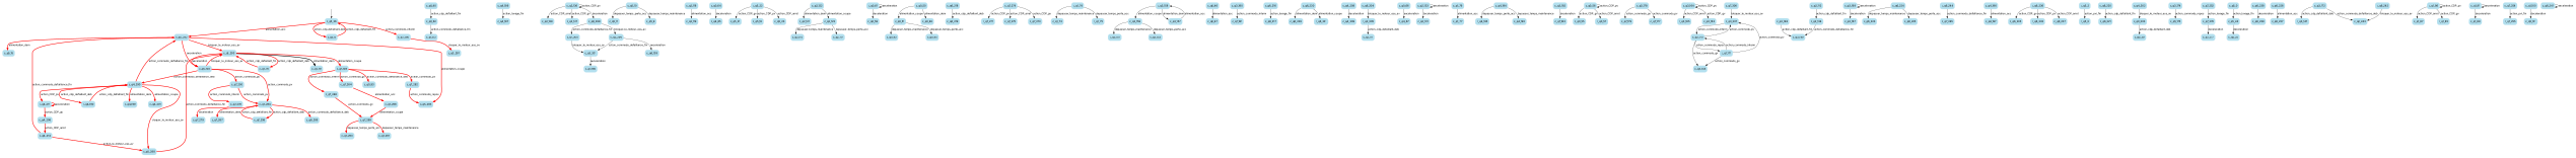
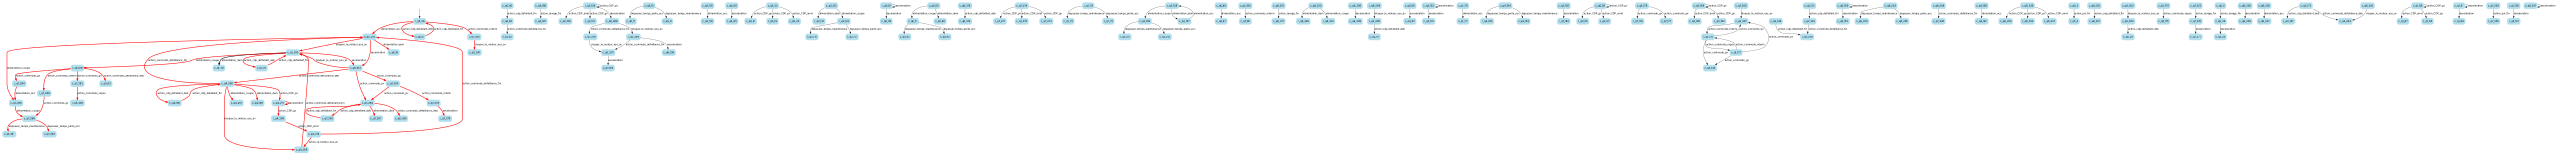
  digraph {
    fontname=Inter
    rankdir=TB
    node [fontname=Inter style="rounded, filled" color=lightblue2 shape=box]
    edge [fontname=Inter]
    start_c_q5_36 [style=invisible color="" shape=""]
    n2 [label=c_q5_36]
    n3 [label=c_q5_292]
    n4 [label=c_q5_6]
    n5 [label=c_q7_280]
    n6 [label=c_q0_40]
    n7 [label=c_q0_62]
    n8 [label=c_q1_63]
    n9 [label=c_q4_187]
    n10 [label=c_q7_300]
    n11 [label=c_q3_301]
    n12 [label=c_q7_185]
    n13 [label=c_q5_11]
    n14 [label=c_q2_119]
    n15 [label=c_q4_65]
    n16 [label=c_q5_22]
    n17 [label=c_q5_21]
    n18 [label=c_q5_19]
    n19 [label=c_q5_23]
    n20 [label=c_q4_290]
    n21 [label=c_q4_211]
    n22 [label=c_q4_201]
    n23 [label=c_q4_190]
    n24 [label=c_q4_199]
    n25 [label=c_q0_288]
    n26 [label=c_q4_206]
    n27 [label=c_q1_293]
    n28 [label=c_q5_283]
    n29 [label=c_q5_15]
    n30 [label=c_q5_103]
    n31 [label=c_q2_122]
    n32 [label=c_q2_121]
    n33 [label=c_q2_123]
    n34 [label=c_q2_115]
    n35 [label=c_q2_117]
    n36 [label=c_q0_59]
    n37 [label=c_q0_50]
    n38 [label=c_q0_51]
    n39 [label=c_q0_49]
    n40 [label=c_q0_43]
    n41 [label=c_q0_45]
    n42 [label=c_q6_218]
    n43 [label=c_q6_219]
    n44 [label=c_q7_271]
    n45 [label=c_q1_74]
    n46 [label=c_q1_73]
    n47 [label=c_q1_75]
    n48 [label=c_q3_151]
    n49 [label=c_q0_47]
    n50 [label=c_q3_180]
    n51 [label=c_q7_181]
    n52 [label=c_q6_139]
    n53 [label=c_q6_217]
    n54 [label=c_q6_229]
    n55 [label=c_q7_267]
    n56 [label=c_q4_208]
    n57 [label=c_q4_209]
    n58 [label=c_q6_304]
    n59 [label=c_q2_305]
    n60 [label=c_q2_111]
    n61 [label=c_q0_66]
    n62 [label=c_q4_67]
    n63 [label=c_q2_133]
    n64 [label=c_q2_131]
    n65 [label=c_q1_77]
    n66 [label=c_q4_195]
    n67 [label=c_q3_182]
    n68 [label=c_q7_183]
    n69 [label=c_q1_70]
    n70 [label=c_q1_79]
    n71 [label=c_q1_108]
    n72 [label=c_q3_158]
    n73 [label=c_q3_159]
    n74 [label=c_q3_157]
    n75 [label=c_q3_153]
    n76 [label=c_q7_275]
    n77 [label=c_q7_263]
    n78 [label=c_q7_268]
    n79 [label=c_q7_269]
    n80 [label=c_q7_261]
    n81 [label=c_q0_55]
    n82 [label=c_q7_179]
    n83 [label=c_q7_250]
    n84 [label=c_q7_278]
    n85 [label=c_q7_284]
    n86 [label=c_q7_279]
    n87 [label=c_q6_285]
    n88 [label=c_q7_258]
    n89 [label=c_q2_296]
    n90 [label=c_q3_165]
    n91 [label=c_q0_61]
    n92 [label=c_q7_306]
    n93 [label=c_q3_307]
    n94 [label=c_q3_170]
    n95 [label=c_q3_148]
    n96 [label=c_q3_149]
    n97 [label=c_q7_282]
    n98 [label=c_q4_214]
    n99 [label=c_q3_169]
    n100 [label=c_q3_167]
    n101 [label=c_q6_223]
    n102 [label=c_q7_245]
    n103 [label=c_q3_163]
    n104 [label=c_q4_196]
    n105 [label=c_q4_197]
    n106 [label=c_q6_225]
    n107 [label=c_q6_230]
    n108 [label=c_q6_231]
    n109 [label=c_q6_235]
    n110 [label=c_q5_2]
    n111 [label=c_q5_3]
    n112 [label=c_q4_194]
    n113 [label=c_q4_193]
    n114 [label=c_q6_220]
    n115 [label=c_q6_221]
    n116 [label=c_q4_302]
    n117 [label=c_q0_303]
    n118 [label=c_q0_39]
    n119 [label=c_q5_175]
    n120 [label=c_q7_277]
    n121 [label=c_q3_281]
    n122 [label=c_q5_0]
    n123 [label=c_q5_24]
    n124 [label=c_q5_25]
    n125 [label=c_q2_136]
    n126 [label=c_q2_129]
    n127 [label=c_q2_127]
    n128 [label=c_q6_298]
    n129 [label=c_q6_236]
    n130 [label=c_q6_233]
    n131 [label=c_q6_237]
    n132 [label=c_q7_276]
    n133 [label=c_q0_93]
    n134 [label=c_q6_239]
    n135 [label=c_q4_186]
    n136 [label=c_q6_227]
    n137 [label=c_q6_244]
    n138 [label=c_q0_57]
    n139 [label=c_q3_147]
    n140 [label=c_q1_86]
    n141 [label=c_q1_87]
    n142 [label=c_q1_85]
    n143 [label=c_q0_46]
    n144 [label=c_q3_143]
    n145 [label=c_q1_171]
    n146 [label=c_q5_9]
    n147 [label=c_q6_238]
    n148 [label=c_q5_10]
    n149 [label=c_q2_112]
    n150 [label=c_q2_134]
    n151 [label=c_q3_164]
    n152 [label=c_q1_89]
    n153 [label=c_q2_243]
    n154 [label=c_q7_274]
    n155 [label=c_q7_273]
    n156 [label=c_q6_242]
    n157 [label=c_q1_76]
    n158 [label=c_q0_64]
    n159 [label=c_q7_264]
    n160 [label=c_q7_248]
    n161 [label=c_q2_118]
    n162 [label=c_q7_255]
    n163 [label=c_q5_101]
    n164 [label=c_q6_224]
    n165 [label=c_q6_226]
    n166 [label=c_q7_252]
    n167 [label=c_q1_91]
    n168 [label=c_q6_241]
    n169 [label=c_q3_172]
    n170 [label=c_q6_216]
    n171 [label=c_q1_100]
    n172 [label=c_q3_178]
    n173 [label=c_q7_177]
    n174 [label=c_q3_174]
    n175 [label=c_q7_254]
    n176 [label=c_q0_56]
    start_c_q5_36 -> n2
    n2 -> n3 [color=red label=alimentation_acc penwidth=3]
    n2 -> n4 [color=red label=action_cdp_defaillant_deb penwidth=3]
    n2 -> n5 [color=red label=action_commodo_interm penwidth=3]
    n3 -> n27 [color=red label=bloquer_le_moteur_ess_av penwidth=3]
-   n3 -> n28 [color=red label=alimentation_coupe penwidth=3]
+   n3 -> n78 [color=red label=alimentation_coupe penwidth=3]
    n3 -> n29 [color=red label=alimentation_dem penwidth=3]
    n3 -> n30 [color=red label=aeceleration penwidth=3]
    n4 -> n2 [color=red label=action_cdp_defaillant_fin penwidth=3]
    n5 -> n121 [color=red label=bloquer_le_moteur_ess_av penwidth=3]
    n6 -> n7 [label=action_cdp_defaillant_fin]
    n7 -> n8 [label=action_commodo_defaillance_fin]
    n10 -> n11 [label=bloquer_le_moteur_ess_av]
    n11 -> n12 [label=aeceleration]
    n16 -> n17 [label=action_CDP_gv]
    n16 -> n18 [label=action_CDP_pv]
    n16 -> n19 [label=action_CDP_arret]
    n20 -> n3 [color=red label=action_commodo_defaillance_fin penwidth=3]
    n20 -> n21 [color=red label=action_CDP_pv penwidth=3]
    n20 -> n22 [color=red label=alimentation_coupe penwidth=3]
    n20 -> n23 [color=red label=action_cdp_defaillant_deb penwidth=3]
    n20 -> n24 [color=red label=alimentation_dem penwidth=3]
    n20 -> n25 [color=red label=bloquer_le_moteur_ess_av penwidth=3]
    n21 -> n21 [color=red label=aeceleration penwidth=3]
    n21 -> n26 [color=red label=action_CDP_gv penwidth=3]
    n23 -> n20 [color=red label=action_cdp_defaillant_fin penwidth=3]
    n25 -> n27 [color=red label=action_commodo_defaillance_fin penwidth=3]
    n26 -> n98 [color=red label=action_CDP_arret penwidth=3]
    n27 -> n30 [color=red label=aeceleration penwidth=3]
    n27 -> n69 [color=red label=action_cdp_defaillant_deb penwidth=3]
    n27 -> n70 [color=black label=alimentation_dem penwidth=3]
    n27 -> n71 [color=red label=alimentation_coupe penwidth=3]
    n30 -> n20 [color=red label=action_commodo_defaillance_deb penwidth=3]
    n30 -> n27 [color=red label=bloquer_le_moteur_ess_av penwidth=3]
    n30 -> n83 [color=red label=action_commodo_gv penwidth=3]
    n30 -> n85 [color=red label=action_commodo_pv penwidth=3]
    n31 -> n32 [label=alimentation_dem]
    n31 -> n33 [label=alimentation_coupe]
    n33 -> n34 [label=depasser_temps_maintenance]
    n33 -> n35 [label=depasser_temps_perte_acc]
    n37 -> n38 [label=alimentation_coupe]
    n37 -> n39 [label=alimentation_dem]
    n38 -> n40 [label=depasser_temps_maintenance]
    n38 -> n41 [label=depasser_temps_perte_acc]
    n42 -> n43 [label=action_cdp_defaillant_deb]
    n45 -> n46 [label=depasser_temps_maintenance]
    n45 -> n47 [label=depasser_temps_perte_acc]
    n50 -> n51 [label=action_commodo_interm]
    n56 -> n57 [label=deceleration]
    n58 -> n59 [label=bloquer_le_moteur_ess_av]
    n59 -> n60 [label=action_cdp_defaillant_deb]
    n61 -> n62 [label=aeceleration]
    n63 -> n63 [label=aeceleration]
    n63 -> n64 [label=deceleration]
    n67 -> n68 [label=deceleration]
    n69 -> n27 [color=red label=action_cdp_defaillant_fin penwidth=3]
    n71 -> n97 [color=red label=action_commodo_pv penwidth=3]
    n71 -> n133 [color=red label=action_commodo_defaillance_deb penwidth=3]
    n71 -> n159 [color=red label=action_commodo_gv penwidth=3]
    n71 -> n160 [color=red label=action_commodo_interm penwidth=3]
    n72 -> n73 [label=alimentation_coupe]
    n72 -> n74 [label=alimentation_dem]
    n73 -> n48 [label=depasser_temps_maintenance]
    n73 -> n75 [label=depasser_temps_perte_acc]
    n74 -> n72 [label=alimentation_acc]
    n78 -> n79 [color=red label=alimentation_coupe penwidth=3]
    n79 -> n77 [color=red label=depasser_temps_perte_acc penwidth=3]
    n79 -> n80 [color=red label=depasser_temps_maintenance penwidth=3]
    n83 -> n84 [color=red label=action_commodo_interm penwidth=3]
    n83 -> n85 [color=red label=action_commodo_pv penwidth=3]
    n84 -> n86 [color=red label=aeceleration penwidth=3]
    n85 -> n55 [color=red label=alimentation_dem penwidth=3]
    n85 -> n87 [color=red label=action_commodo_defaillance_deb penwidth=3]
    n85 -> n88 [color=red label=action_cdp_defaillant_deb penwidth=3]
    n88 -> n85 [color=red label=action_cdp_defaillant_fin penwidth=3]
    n89 -> n11 [label=action_commodo_defaillance_fin]
    n89 -> n52 [label=aeceleration]
    n91 -> n36 [label=deceleration]
    n91 -> n91 [label=aeceleration]
    n92 -> n93 [label=bloquer_le_moteur_ess_av]
    n93 -> n94 [label=action_commodo_interm]
    n94 -> n93 [label=action_commodo_pv]
    n94 -> n144 [label=action_commodo_gv]
    n94 -> n145 [label=action_commodo_repos]
    n95 -> n96 [label=action_cdp_defaillant_fin]
    n97 -> n28 [color=red label=action_commodo_repos penwidth=3]
    n98 -> n3 [color=red label=action_commodo_defaillance_fin penwidth=3]
    n98 -> n25 [color=red label=action_le_moteur_ess_av penwidth=3]
    n99 -> n99 [label=aeceleration]
    n99 -> n100 [label=deceleration]
    n104 -> n105 [label=alimentation_acc]
    n107 -> n54 [label=alimentation_dem]
    n107 -> n108 [label=alimentation_coupe]
    n110 -> n111 [label=action_pvi_fin]
    n112 -> n66 [label=depasser_temps_perte_acc]
    n112 -> n113 [label=depasser_temps_maintenance]
    n114 -> n115 [label=action_cdp_defaillant_fin]
    n116 -> n117 [label=bloquer_le_moteur_ess_av]
    n117 -> n118 [label=action_cdp_defaillant_deb]
    n122 -> n123 [label=action_lavage_fin]
    n123 -> n124 [label=deceleration]
    n125 -> n125 [label=action_CDP_pv]
    n125 -> n126 [label=action_CDP_arret]
    n125 -> n127 [label=action_CDP_gv]
    n125 -> n128 [label=deceleration]
    n128 -> n10 [label=action_commodo_defaillance_fin]
    n128 -> n89 [label=bloquer_le_moteur_ess_av]
    n129 -> n109 [label=action_CDP_gv]
    n129 -> n130 [label=action_CDP_pv]
    n129 -> n131 [label=action_CDP_arret]
    n132 -> n120 [label=deceleration]
    n135 -> n9 [label=action_lavage_fin]
    n137 -> n102 [label=action_commodo_defaillance_fin]
    n140 -> n140 [label=action_CDP_pv]
    n140 -> n141 [label=action_CDP_arret]
    n140 -> n142 [label=action_CDP_gv]
    n143 -> n49 [label=alimentation_acc]
    n145 -> n93 [label=action_commodo_pv]
    n145 -> n94 [label=action_commodo_interm]
    n145 -> n144 [label=action_commodo_gv]
    n147 -> n134 [label=deceleration]
    n148 -> n13 [label=depasser_temps_perte_acc]
    n148 -> n146 [label=depasser_temps_maintenance]
    n149 -> n150 [label=action_cdp_defaillant_fin]
    n150 -> n96 [label=action_commodo_defaillance_fin]
    n151 -> n90 [label=action_CDP_arret]
    n151 -> n103 [label=action_CDP_gv]
    n151 -> n151 [label=action_CDP_pv]
    n154 -> n44 [label=action_CDP_pv]
    n154 -> n76 [label=action_CDP_arret]
    n154 -> n155 [label=action_CDP_gv]
    n156 -> n153 [label=bloquer_le_moteur_ess_av]
    n157 -> n65 [label=alimentation_acc]
    n158 -> n15 [label=deceleration]
    n159 -> n78 [color=red label=alimentation_acc penwidth=3]
    n160 -> n79 [color=red label=action_commodo_gv penwidth=3]
    n161 -> n14 [label=alimentation_acc]
    n164 -> n101 [label=depasser_temps_maintenance]
    n164 -> n106 [label=depasser_temps_perte_acc]
    n165 -> n136 [label=alimentation_acc]
    n166 -> n132 [label=action_lavage_fin]
    n167 -> n152 [label=deceleration]
    n167 -> n167 [label=aeceleration]
    n168 -> n168 [label=aeceleration]
    n169 -> n139 [label=action_cdp_defaillant_deb]
    n169 -> n153 [label=action_commodo_defaillance_deb]
    n170 -> n53 [label=action_lavage_fin]
    n171 -> n163 [label=deceleration]
    n172 -> n82 [label=action_commodo_gv]
    n172 -> n173 [label=action_commodo_pv]
    n174 -> n119 [label=action_commodo_repos]
    n175 -> n162 [label=action_pvi_fin]
    n176 -> n81 [label=action_CDP_gv]
    n176 -> n138 [label=action_CDP_arret]
    n176 -> n176 [label=action_CDP_pv]
  }
